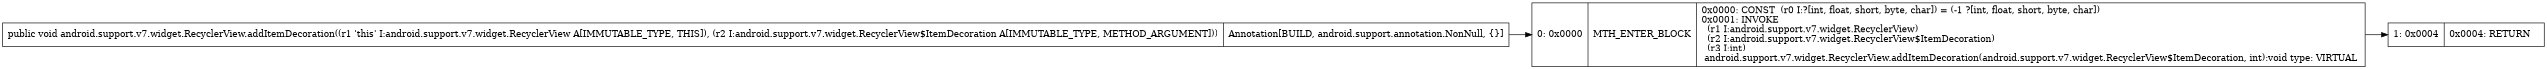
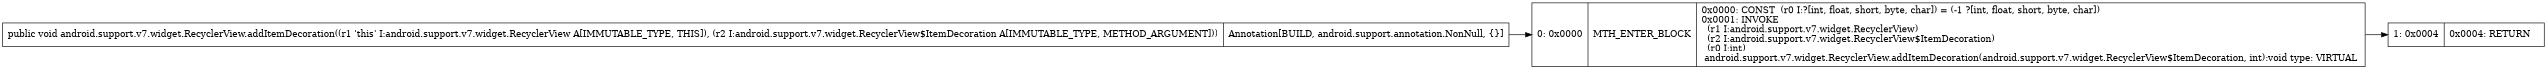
  digraph {
    rankdir=LR
    node [shape=record]
-   n1 [label="{0\:\ 0x0000|MTH_ENTER_BLOCK\l|0x0000: CONST  (r0 I:?[int, float, short, byte, char]) = (\-1 ?[int, float, short, byte, char]) \l0x0001: INVOKE  \l  (r1 I:android.support.v7.widget.RecyclerView)\l  (r2 I:android.support.v7.widget.RecyclerView$ItemDecoration)\l  (r3 I:int)\l android.support.v7.widget.RecyclerView.addItemDecoration(android.support.v7.widget.RecyclerView$ItemDecoration, int):void type: VIRTUAL \l}"]
+   n1 [label="{0\:\ 0x0000|MTH_ENTER_BLOCK\l|0x0000: CONST  (r0 I:?[int, float, short, byte, char]) = (\-1 ?[int, float, short, byte, char]) \l0x0001: INVOKE  \l  (r1 I:android.support.v7.widget.RecyclerView)\l  (r2 I:android.support.v7.widget.RecyclerView$ItemDecoration)\l  (r0 I:int)\l android.support.v7.widget.RecyclerView.addItemDecoration(android.support.v7.widget.RecyclerView$ItemDecoration, int):void type: VIRTUAL \l}"]
    n2 [label="{1\:\ 0x0004|0x0004: RETURN   \l}"]
    n3 [label="{public void android.support.v7.widget.RecyclerView.addItemDecoration((r1 'this' I:android.support.v7.widget.RecyclerView A[IMMUTABLE_TYPE, THIS]), (r2 I:android.support.v7.widget.RecyclerView$ItemDecoration A[IMMUTABLE_TYPE, METHOD_ARGUMENT]))  | Annotation[BUILD, android.support.annotation.NonNull, \{\}]\l}"]
    n1 -> n2
    n3 -> n1
  }
